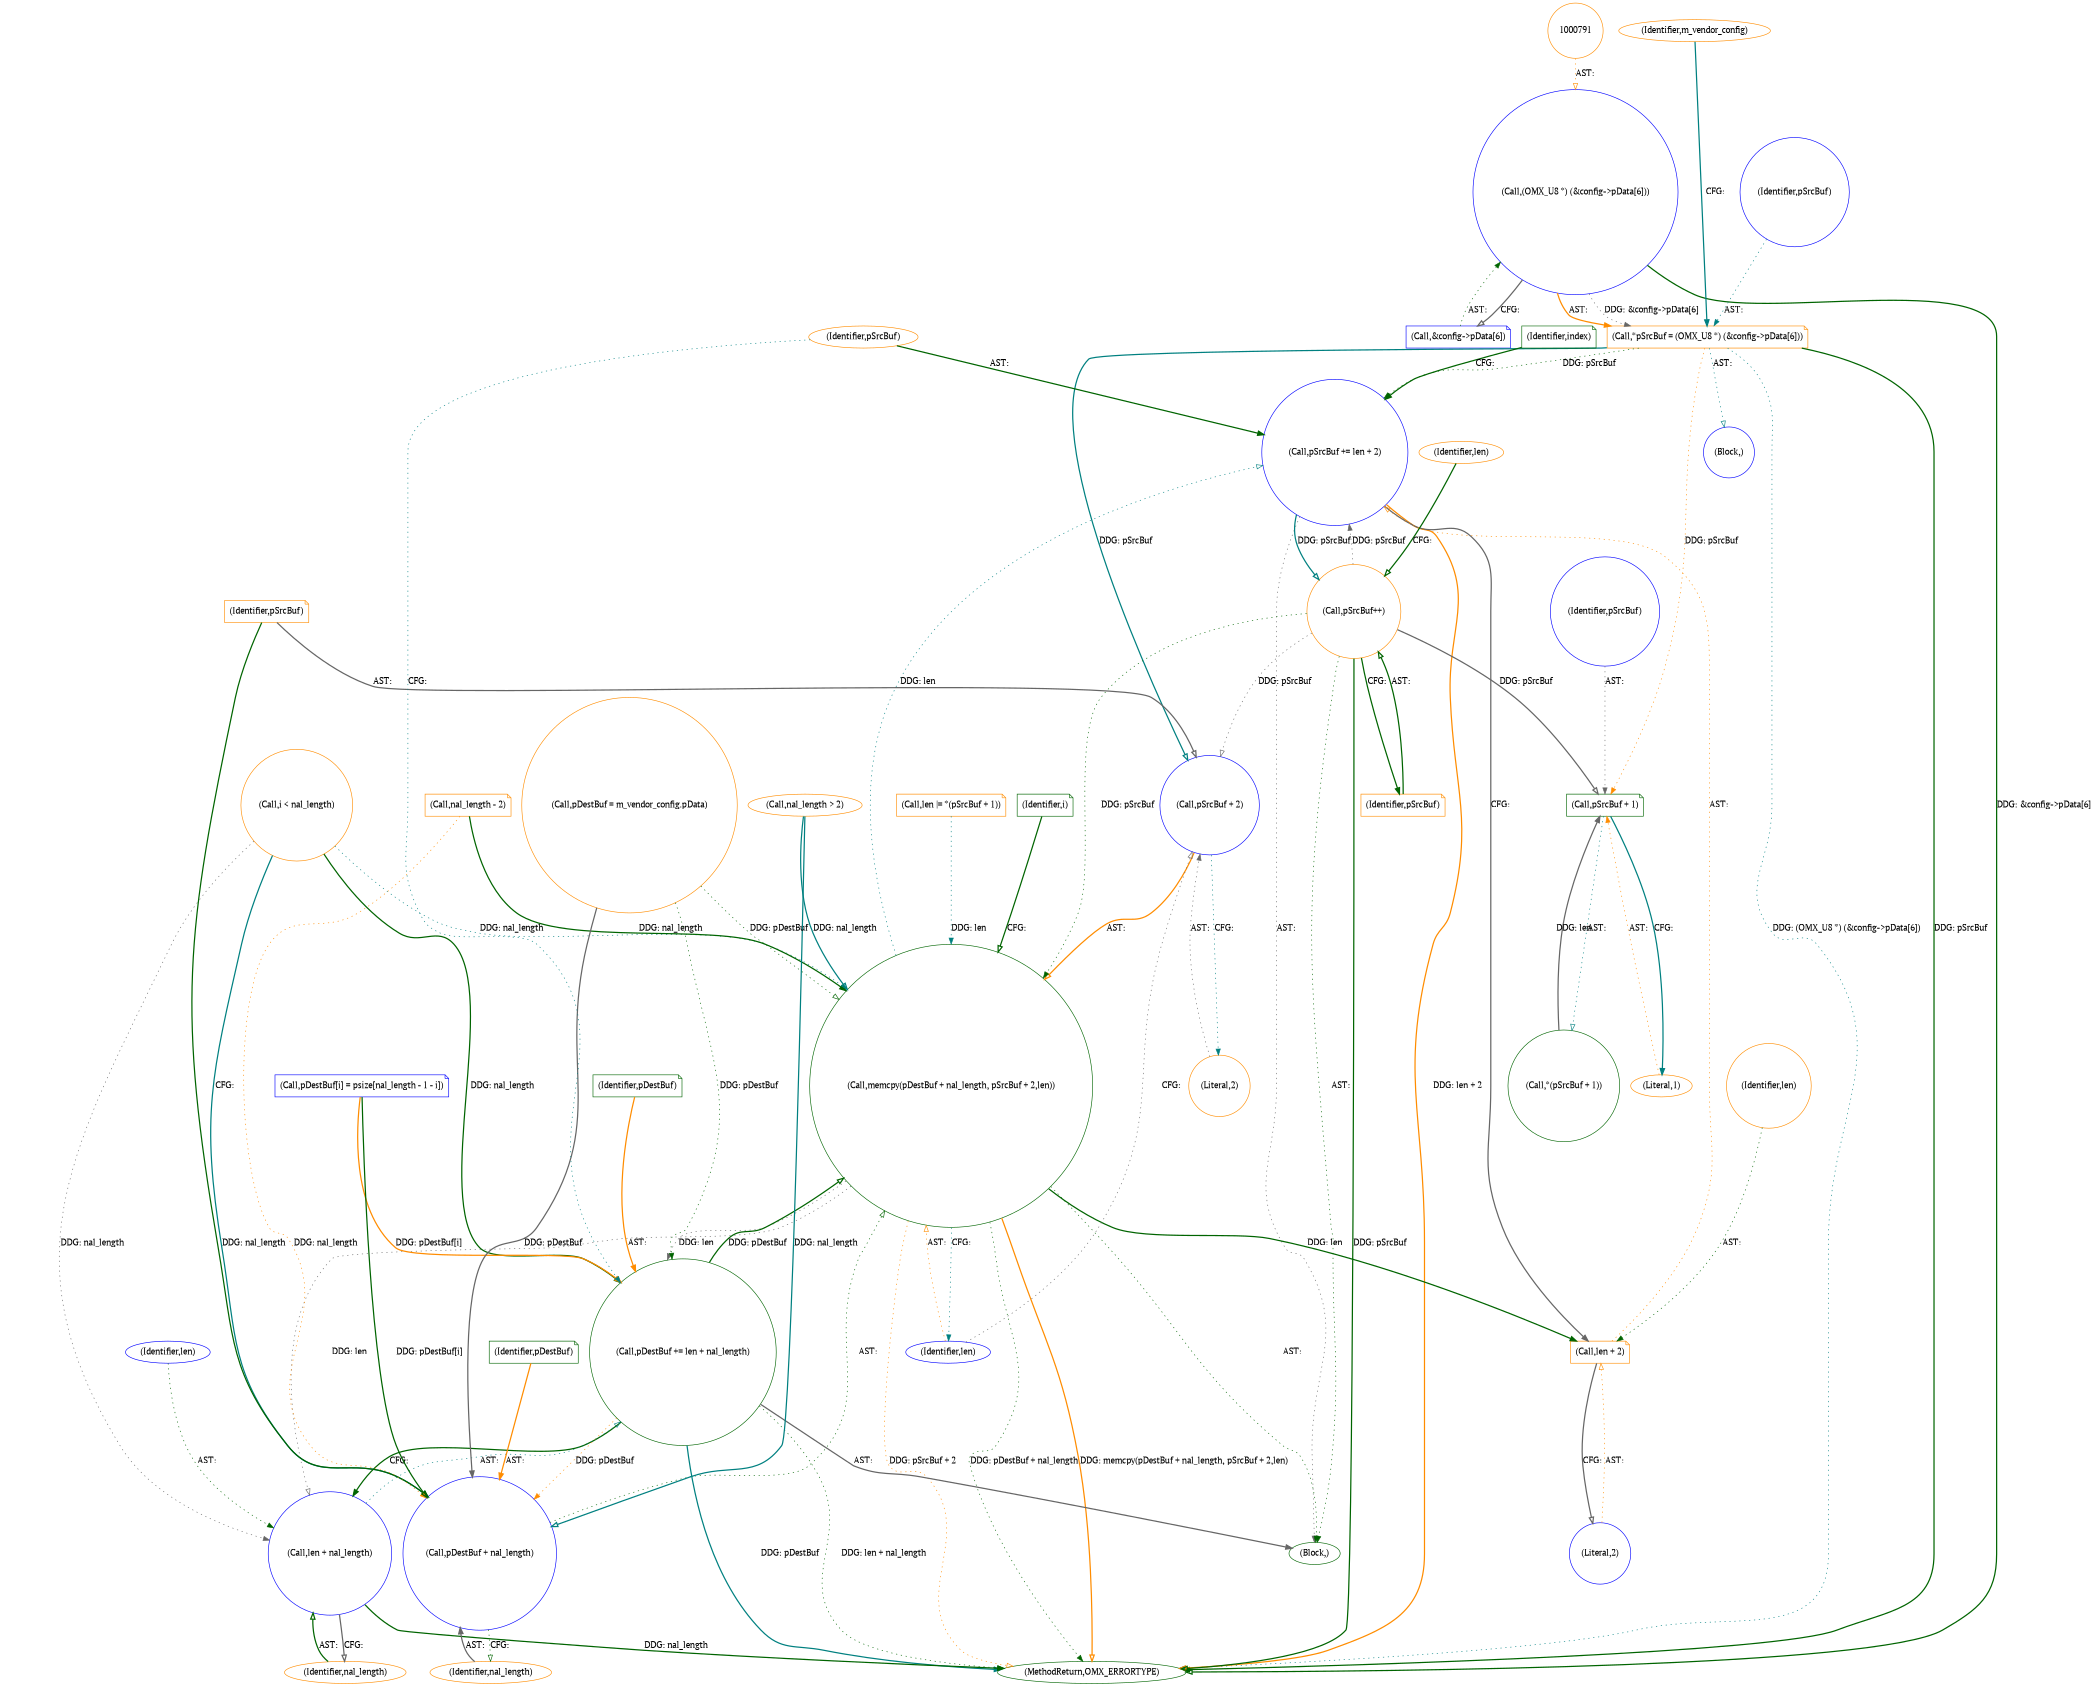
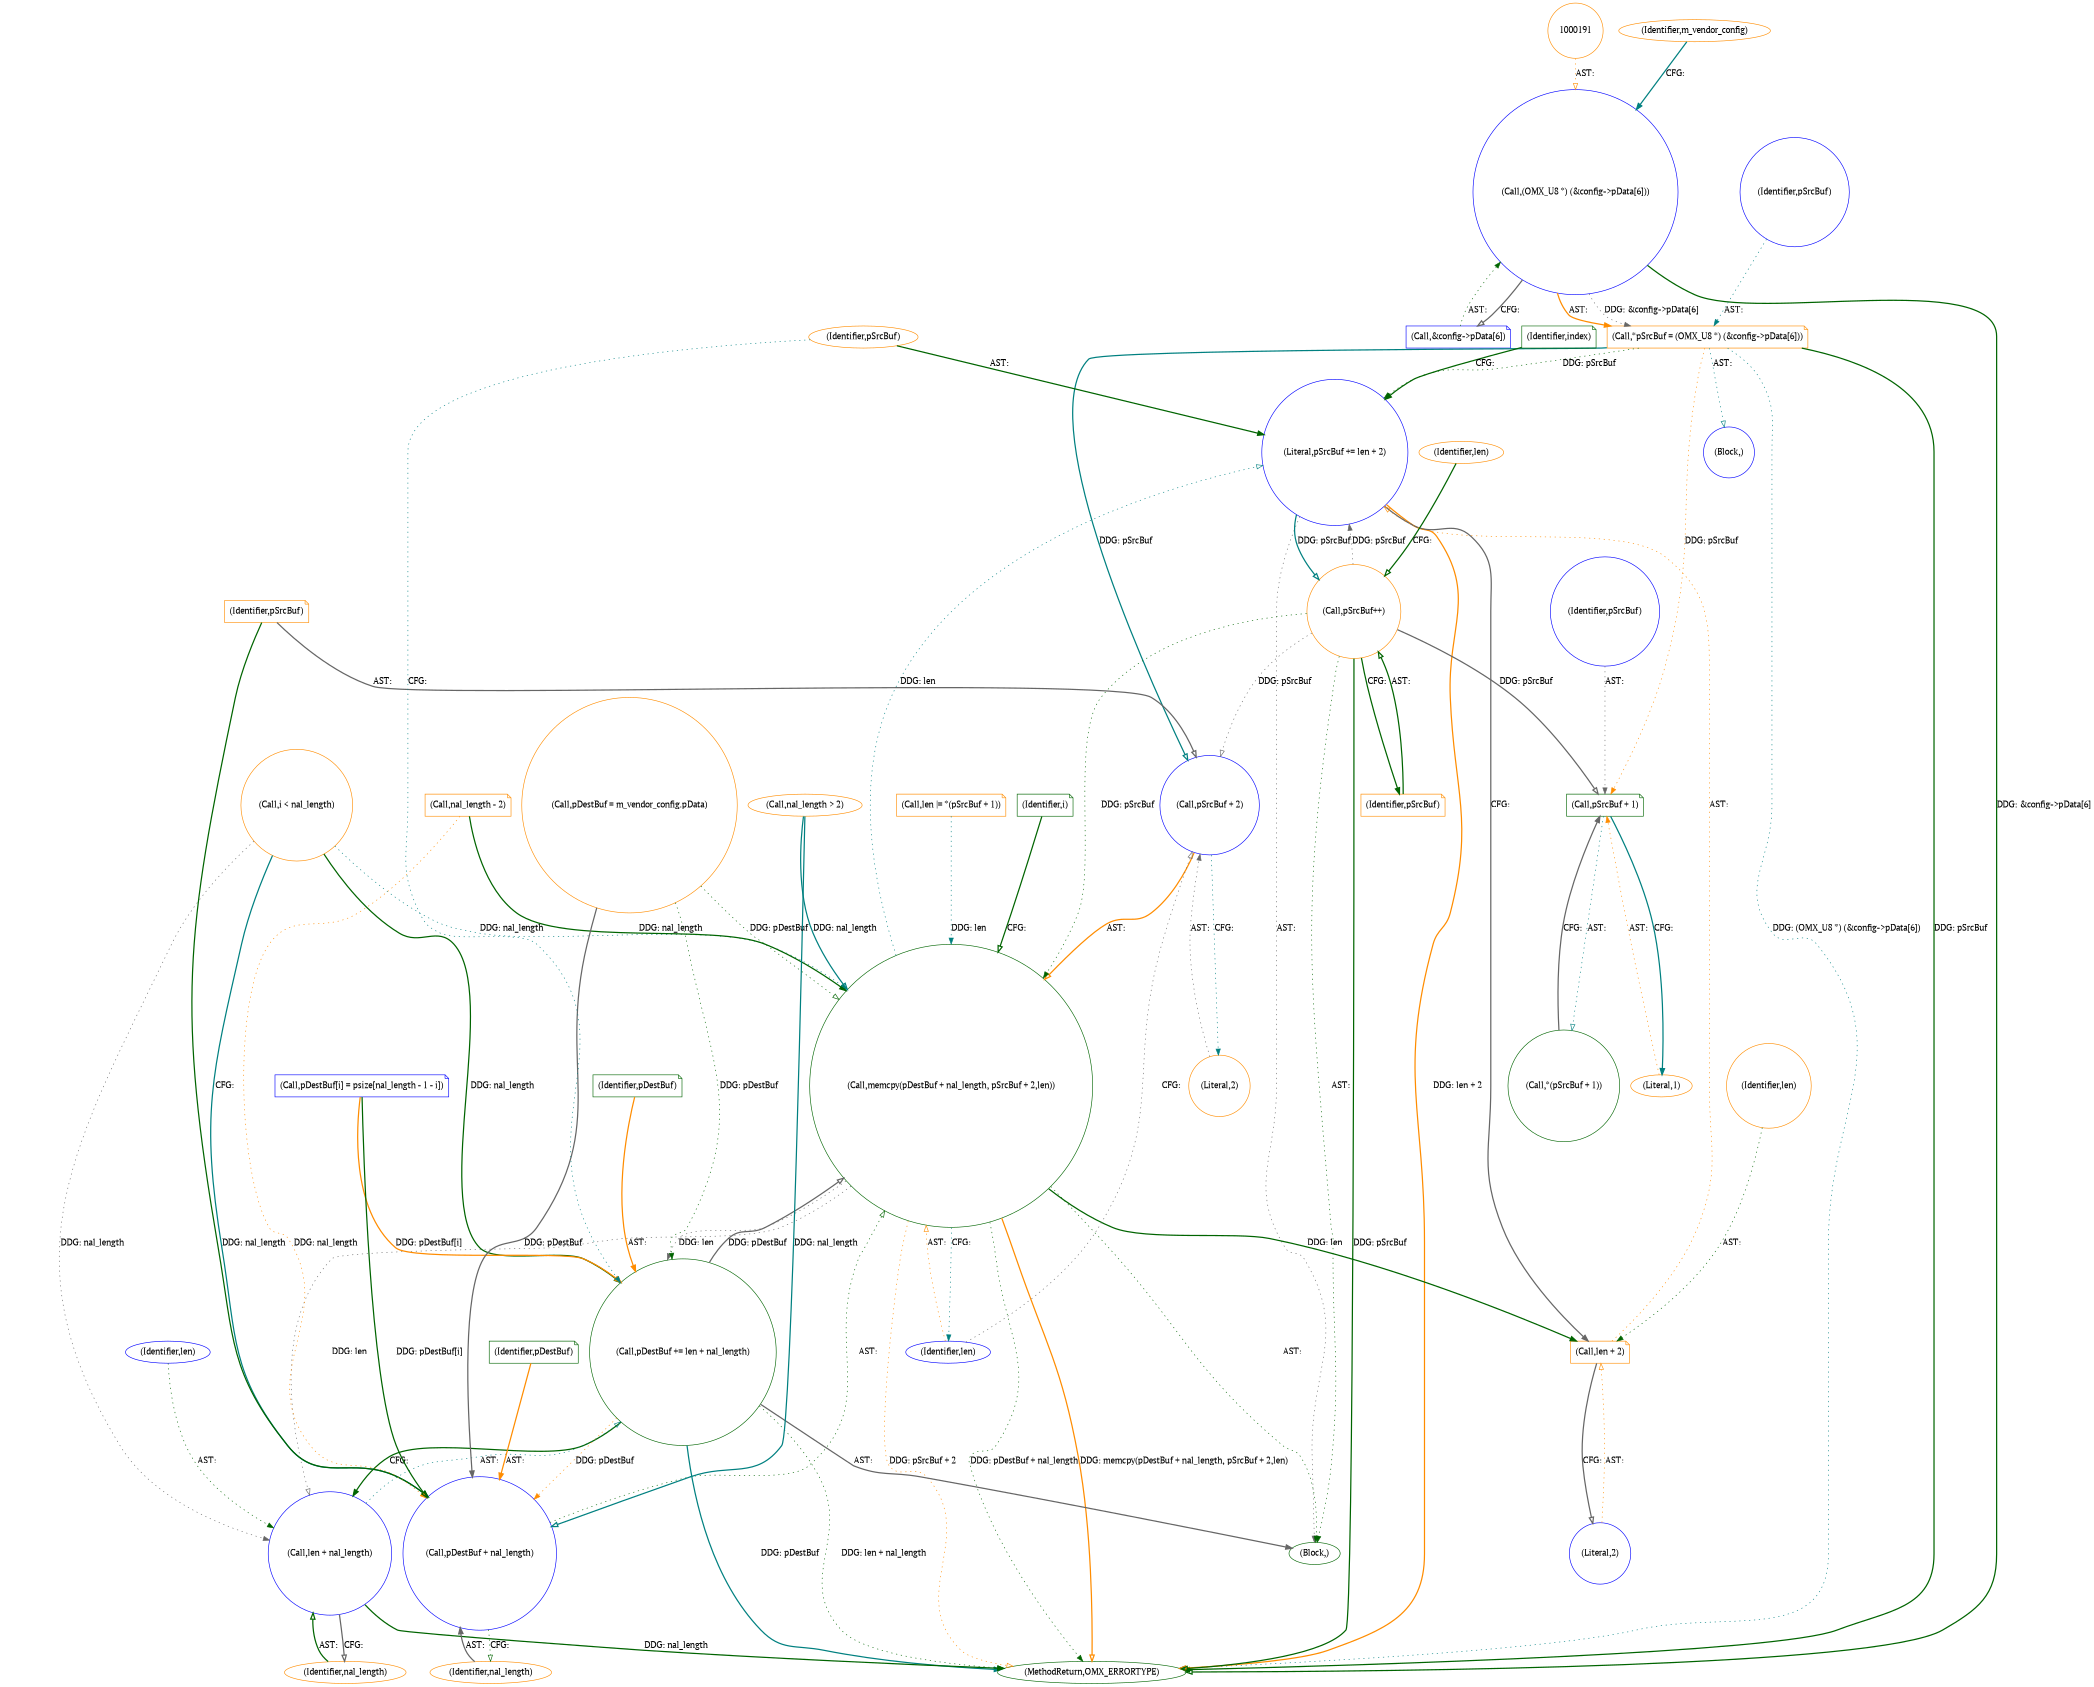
  digraph {
    fontname="PT Serif"
    node [color=darkorange fontname="PT Serif" shape=circle]
    edge [arrowhead=normal color=darkgreen fontname="PT Serif" style=bold]
    n1 [color=blue label="(Call,(OMX_U8 *) (&config->pData[6]))"]
    n2 [label="(Call,*pSrcBuf = (OMX_U8 *) (&config->pData[6]))" shape=note]
    n3 [color=darkgreen label="(MethodReturn,OMX_ERRORTYPE)" shape=ellipse]
    n4 [color=blue label="(Call,&config->pData[6])" shape=note]
    n5 [color=darkgreen label="(Call,pSrcBuf + 1)" shape=note]
-   n6 [color=blue label="(Call,pSrcBuf += len + 2)"]
+   n6 [color=blue label="(Literal,pSrcBuf += len + 2)"]
    n7 [color=blue label="(Call,pSrcBuf + 2)"]
    n8 [color=blue label="(Block,)"]
    n9 [color=darkgreen label="(Call,*(pSrcBuf + 1))"]
    n10 [label="(Literal,1)" shape=ellipse]
    n11 [color=darkgreen label="(Call,memcpy(pDestBuf + nal_length, pSrcBuf + 2,len))"]
    n12 [color=darkgreen label="(Call,pDestBuf += len + nal_length)"]
    n13 [color=blue label="(Call,len + nal_length)"]
    n14 [label="(Call,len + 2)" shape=note]
    n15 [color=darkgreen label="(Block,)" shape=ellipse]
    n16 [color=blue label="(Identifier,len)" shape=ellipse]
    n17 [label="(Call,pSrcBuf++)"]
    n18 [label="(Literal,2)"]
    n19 [color=blue label="(Call,pDestBuf + nal_length)"]
    n20 [label="(Identifier,nal_length)" shape=ellipse]
    n21 [color=blue label="(Literal,2)"]
    n22 [label="(Identifier,nal_length)" shape=ellipse]
    n23 [label="(Identifier,pSrcBuf)" shape=note]
    n24 [color=darkgreen label="(Identifier,i)" shape=note]
    n25 [label="(Identifier,len)" shape=ellipse]
    n26 [label="(Identifier,len)"]
    n27 [color=blue label="(Identifier,len)" shape=ellipse]
    n28 [color=blue label="(Identifier,pSrcBuf)"]
    n29 [label="(Call,i < nal_length)"]
    n30 [color=blue label="(Identifier,pSrcBuf)"]
    n31 [label="(Identifier,pSrcBuf)" shape=note]
    n32 [color=darkgreen label="(Identifier,pDestBuf)" shape=note]
    n33 [label="(Call,nal_length - 2)" shape=note]
    n34 [color=blue label="(Call,pDestBuf[i] = psize[nal_length - 1 - i])" shape=note]
    n35 [color=darkgreen label="(Identifier,index)" shape=note]
    n36 [label="(Call,len |= *(pSrcBuf + 1))" shape=note]
    n37 [label="(Identifier,m_vendor_config)" shape=ellipse]
    n38 [color=darkgreen label="(Identifier,pDestBuf)" shape=note]
    n39 [label="(Call,nal_length > 2)" shape=ellipse]
    n40 [label="(Call,pDestBuf = m_vendor_config.pData)"]
    n41 [label="(Identifier,pSrcBuf)" shape=ellipse]
-   1000191 [label=1000791]
+   1000191
    n1 -> n2 [color=darkorange label="AST: "]
    n1 -> n2 [color=gray40 label="DDG: &config->pData[6]" style=dotted]
    n1 -> n3 [arrowhead=onormal label="DDG: &config->pData[6]"]
    n1 -> n4 [arrowhead=onormal color=gray40 label="CFG: "]
    n2 -> n3 [color=teal label="DDG: (OMX_U8 *) (&config->pData[6])" style=dotted]
    n2 -> n3 [label="DDG: pSrcBuf"]
    n2 -> n5 [color=darkorange label="DDG: pSrcBuf" style=dotted]
    n2 -> n6 [label="DDG: pSrcBuf" style=dotted]
    n2 -> n7 [arrowhead=onormal color=teal label="DDG: pSrcBuf"]
    n2 -> n8 [arrowhead=onormal color=teal label="AST: " style=dotted]
    n4 -> n1 [label="AST: " style=dotted]
    n5 -> n9 [arrowhead=onormal color=teal label="AST: " style=dotted]
    n5 -> n10 [color=teal label="CFG: "]
    n6 -> n3 [arrowhead=onormal color=darkorange label="DDG: len + 2"]
    n6 -> n14 [color=gray40 label="CFG: "]
    n6 -> n15 [color=gray40 label="AST: " style=dotted]
    n6 -> n17 [arrowhead=onormal color=teal label="DDG: pSrcBuf"]
    n7 -> n11 [arrowhead=onormal color=darkorange label="AST: "]
    n7 -> n18 [color=teal label="CFG: " style=dotted]
-   n9 -> n5 [color=gray40 label="DDG: len"]
+   n9 -> n5 [color=gray40 label="CFG: "]
    n10 -> n5 [color=darkorange label="AST: " style=dotted]
    n11 -> n3 [arrowhead=onormal color=darkorange label="DDG: pSrcBuf + 2" style=dotted]
    n11 -> n3 [label="DDG: pDestBuf + nal_length" style=dotted]
    n11 -> n3 [arrowhead=onormal color=darkorange label="DDG: memcpy(pDestBuf + nal_length, pSrcBuf + 2,len)"]
    n11 -> n6 [arrowhead=onormal color=teal label="DDG: len" style=dotted]
    n11 -> n12 [color=gray40 label="DDG: len" style=dotted]
    n11 -> n13 [arrowhead=onormal color=gray40 label="DDG: len" style=dotted]
    n11 -> n14 [label="DDG: len"]
    n11 -> n15 [label="AST: " style=dotted]
    n11 -> n16 [color=teal label="CFG: " style=dotted]
    n12 -> n3 [color=teal label="DDG: pDestBuf"]
    n12 -> n3 [label="DDG: len + nal_length" style=dotted]
-   n12 -> n11 [arrowhead=onormal label="DDG: pDestBuf"]
+   n12 -> n11 [arrowhead=onormal color=gray40 label="DDG: pDestBuf"]
    n12 -> n13 [label="CFG: "]
    n12 -> n15 [color=gray40 label="AST: "]
    n12 -> n19 [color=darkorange label="DDG: pDestBuf" style=dotted]
    n13 -> n3 [label="DDG: nal_length"]
    n13 -> n12 [arrowhead=onormal color=teal label="AST: " style=dotted]
    n13 -> n20 [arrowhead=onormal color=gray40 label="CFG: "]
    n14 -> n6 [arrowhead=onormal color=darkorange label="AST: " style=dotted]
    n14 -> n21 [arrowhead=onormal color=gray40 label="CFG: "]
    n16 -> n7 [arrowhead=onormal color=gray40 label="CFG: " style=dotted]
    n16 -> n11 [arrowhead=onormal color=darkorange label="AST: " style=dotted]
    n17 -> n3 [arrowhead=onormal label="DDG: pSrcBuf"]
    n17 -> n5 [arrowhead=onormal color=gray40 label="DDG: pSrcBuf"]
    n17 -> n6 [color=gray40 label="DDG: pSrcBuf" style=dotted]
    n17 -> n7 [arrowhead=onormal color=gray40 label="DDG: pSrcBuf" style=dotted]
    n17 -> n11 [label="DDG: pSrcBuf" style=dotted]
    n17 -> n15 [label="AST: " style=dotted]
    n17 -> n23 [label="CFG: "]
    n18 -> n7 [color=gray40 label="AST: " style=dotted]
    n19 -> n11 [arrowhead=onormal label="AST: " style=dotted]
    n19 -> n22 [arrowhead=onormal label="CFG: " style=dotted]
    n20 -> n13 [arrowhead=onormal label="AST: "]
    n21 -> n14 [arrowhead=onormal color=darkorange label="AST: " style=dotted]
    n22 -> n19 [color=gray40 label="AST: "]
    n23 -> n17 [arrowhead=onormal label="AST: "]
    n24 -> n11 [arrowhead=onormal label="CFG: "]
    n25 -> n17 [arrowhead=onormal label="CFG: "]
    n26 -> n14 [label="AST: " style=dotted]
    n27 -> n13 [label="AST: " style=dotted]
    n28 -> n5 [color=gray40 label="AST: " style=dotted]
    n29 -> n11 [color=teal label="DDG: nal_length" style=dotted]
    n29 -> n12 [arrowhead=onormal label="DDG: nal_length"]
    n29 -> n13 [color=gray40 label="DDG: nal_length" style=dotted]
    n29 -> n19 [arrowhead=onormal color=teal label="DDG: nal_length"]
    n30 -> n2 [color=teal label="AST: " style=dotted]
    n31 -> n7 [arrowhead=onormal color=gray40 label="AST: "]
    n31 -> n19 [label="CFG: "]
    n32 -> n12 [color=darkorange label="AST: "]
    n33 -> n11 [label="DDG: nal_length"]
    n33 -> n19 [color=darkorange label="DDG: nal_length" style=dotted]
    n34 -> n12 [arrowhead=onormal color=darkorange label="DDG: pDestBuf[i]"]
    n34 -> n19 [arrowhead=onormal label="DDG: pDestBuf[i]"]
    n35 -> n6 [label="CFG: "]
    n36 -> n11 [color=teal label="DDG: len" style=dotted]
-   n37 -> n2 [color=teal label="CFG: "]
+   n37 -> n1 [color=teal label="CFG: "]
    n38 -> n19 [color=darkorange label="AST: "]
    n39 -> n11 [arrowhead=onormal color=teal label="DDG: nal_length"]
    n39 -> n19 [arrowhead=onormal color=teal label="DDG: nal_length"]
    n40 -> n11 [arrowhead=onormal label="DDG: pDestBuf" style=dotted]
    n40 -> n12 [label="DDG: pDestBuf" style=dotted]
    n40 -> n19 [color=gray40 label="DDG: pDestBuf"]
    n41 -> n6 [label="AST: "]
    n41 -> n12 [color=teal label="CFG: " style=dotted]
    1000191 -> n1 [arrowhead=onormal color=darkorange label="AST: " style=dotted]
  }
